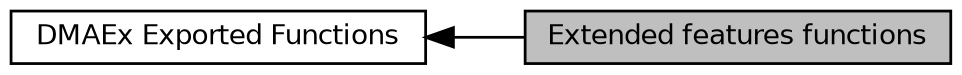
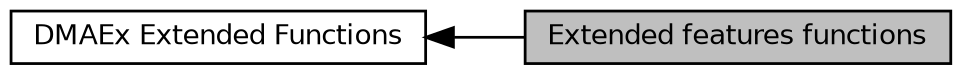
  digraph {
    rankdir=LR
    node [color=black fontname=Helvetica fontsize=10 shape=box style=filled]
-   n1 [fillcolor=white height=0.2 label="DMAEx Exported Functions" width=0.4]
+   n1 [fillcolor=white height=0.2 label="DMAEx Extended Functions" width=0.4]
    n2 [fillcolor=grey75 fontcolor=black height=0.2 label="Extended features functions" width=0.4]
    n1 -> n2 [dir=back fontname=Helvetica fontsize=10 labelfontname=Helvetica labelfontsize=10 shape=plaintext style=solid]
  }
